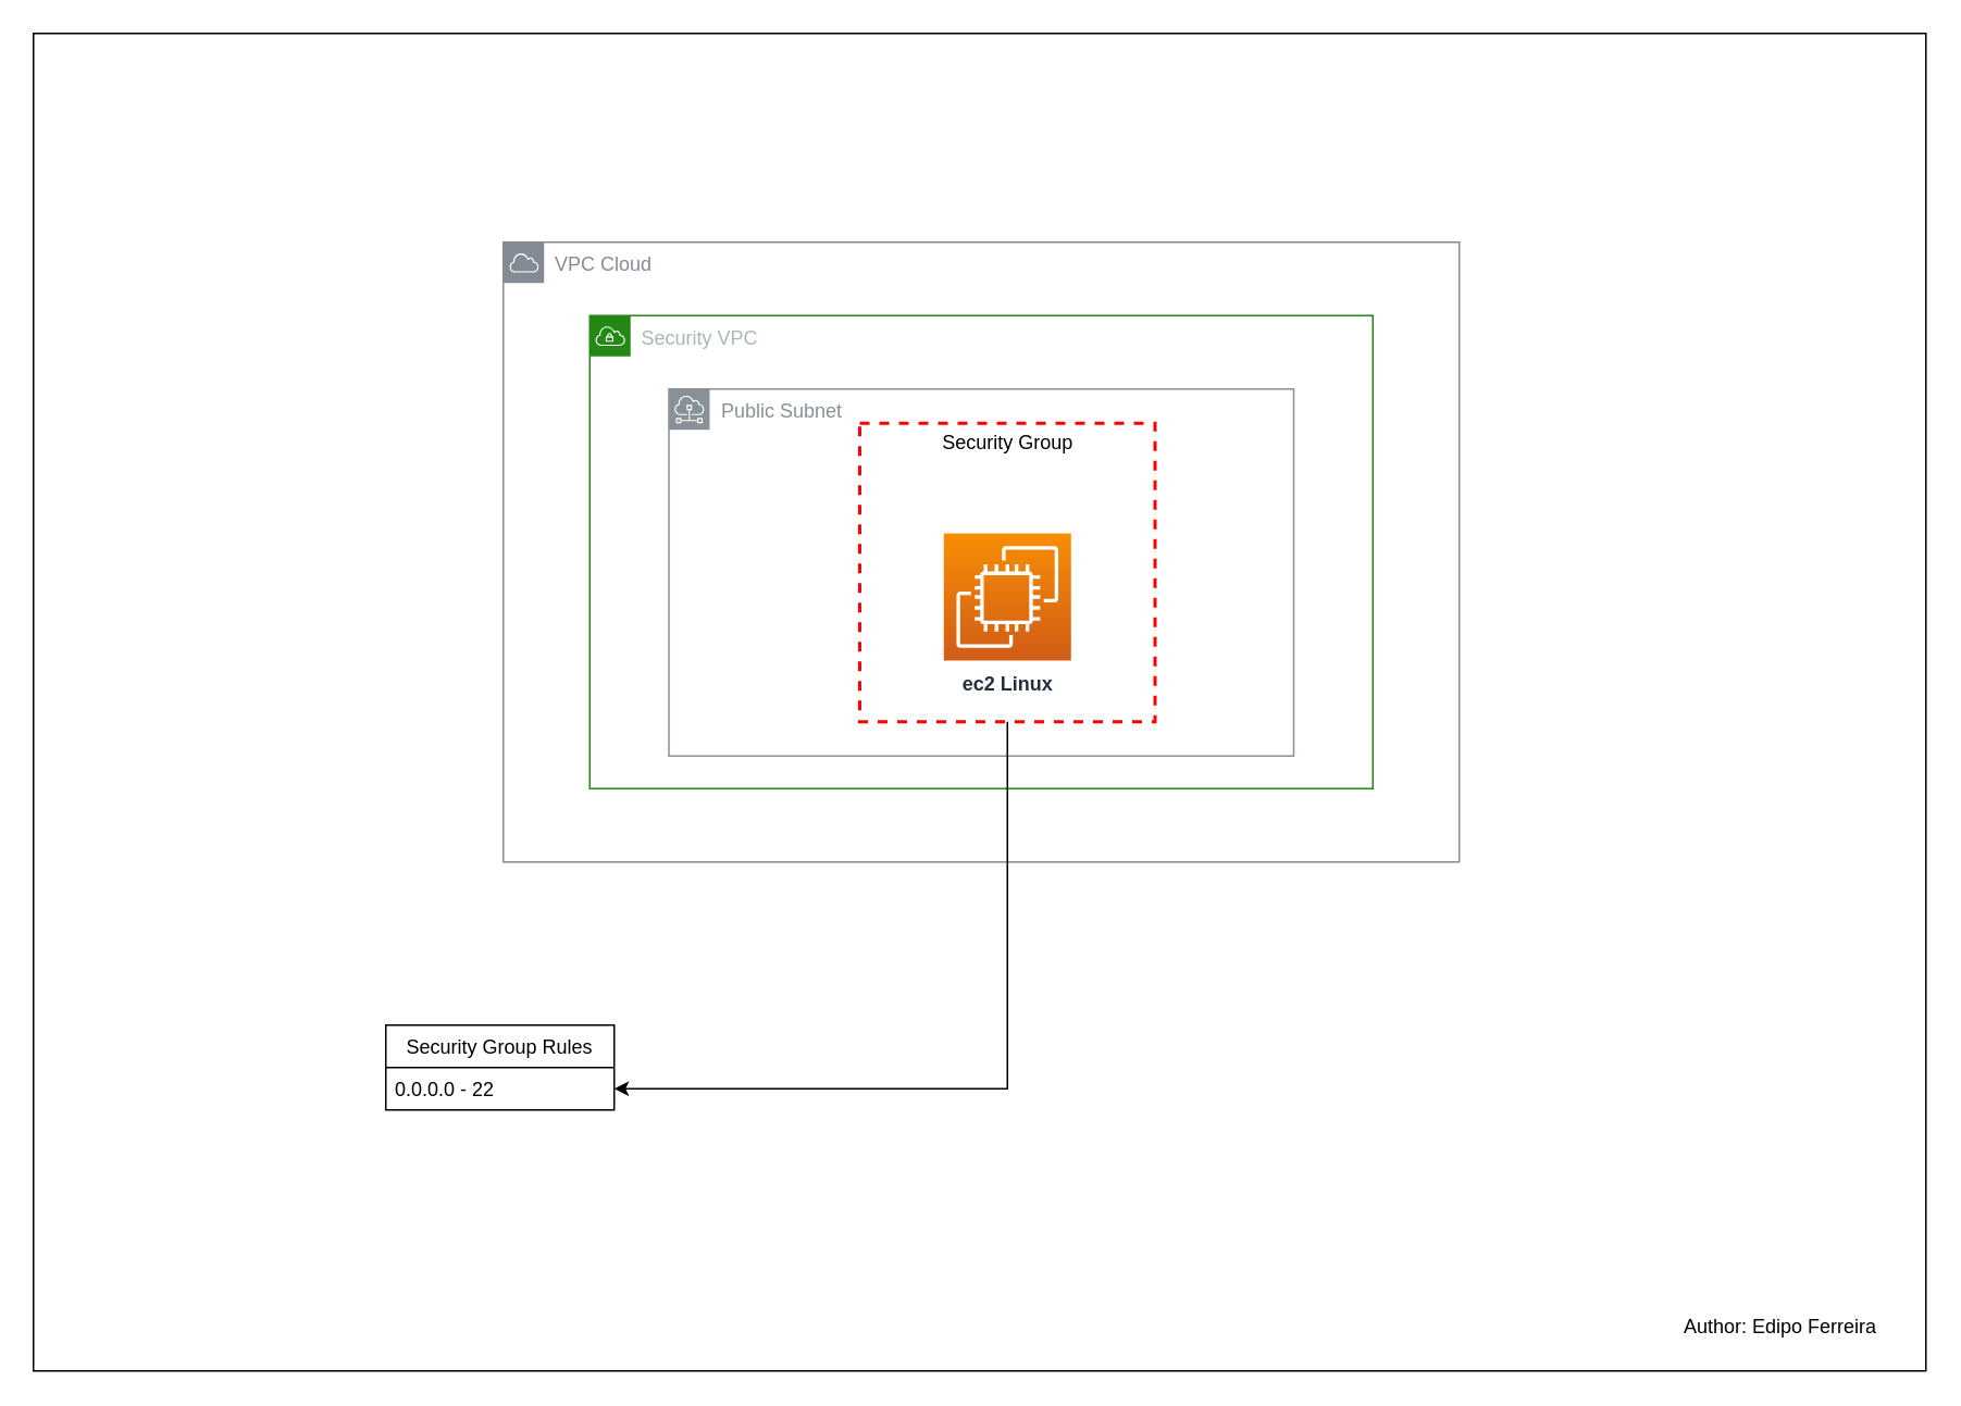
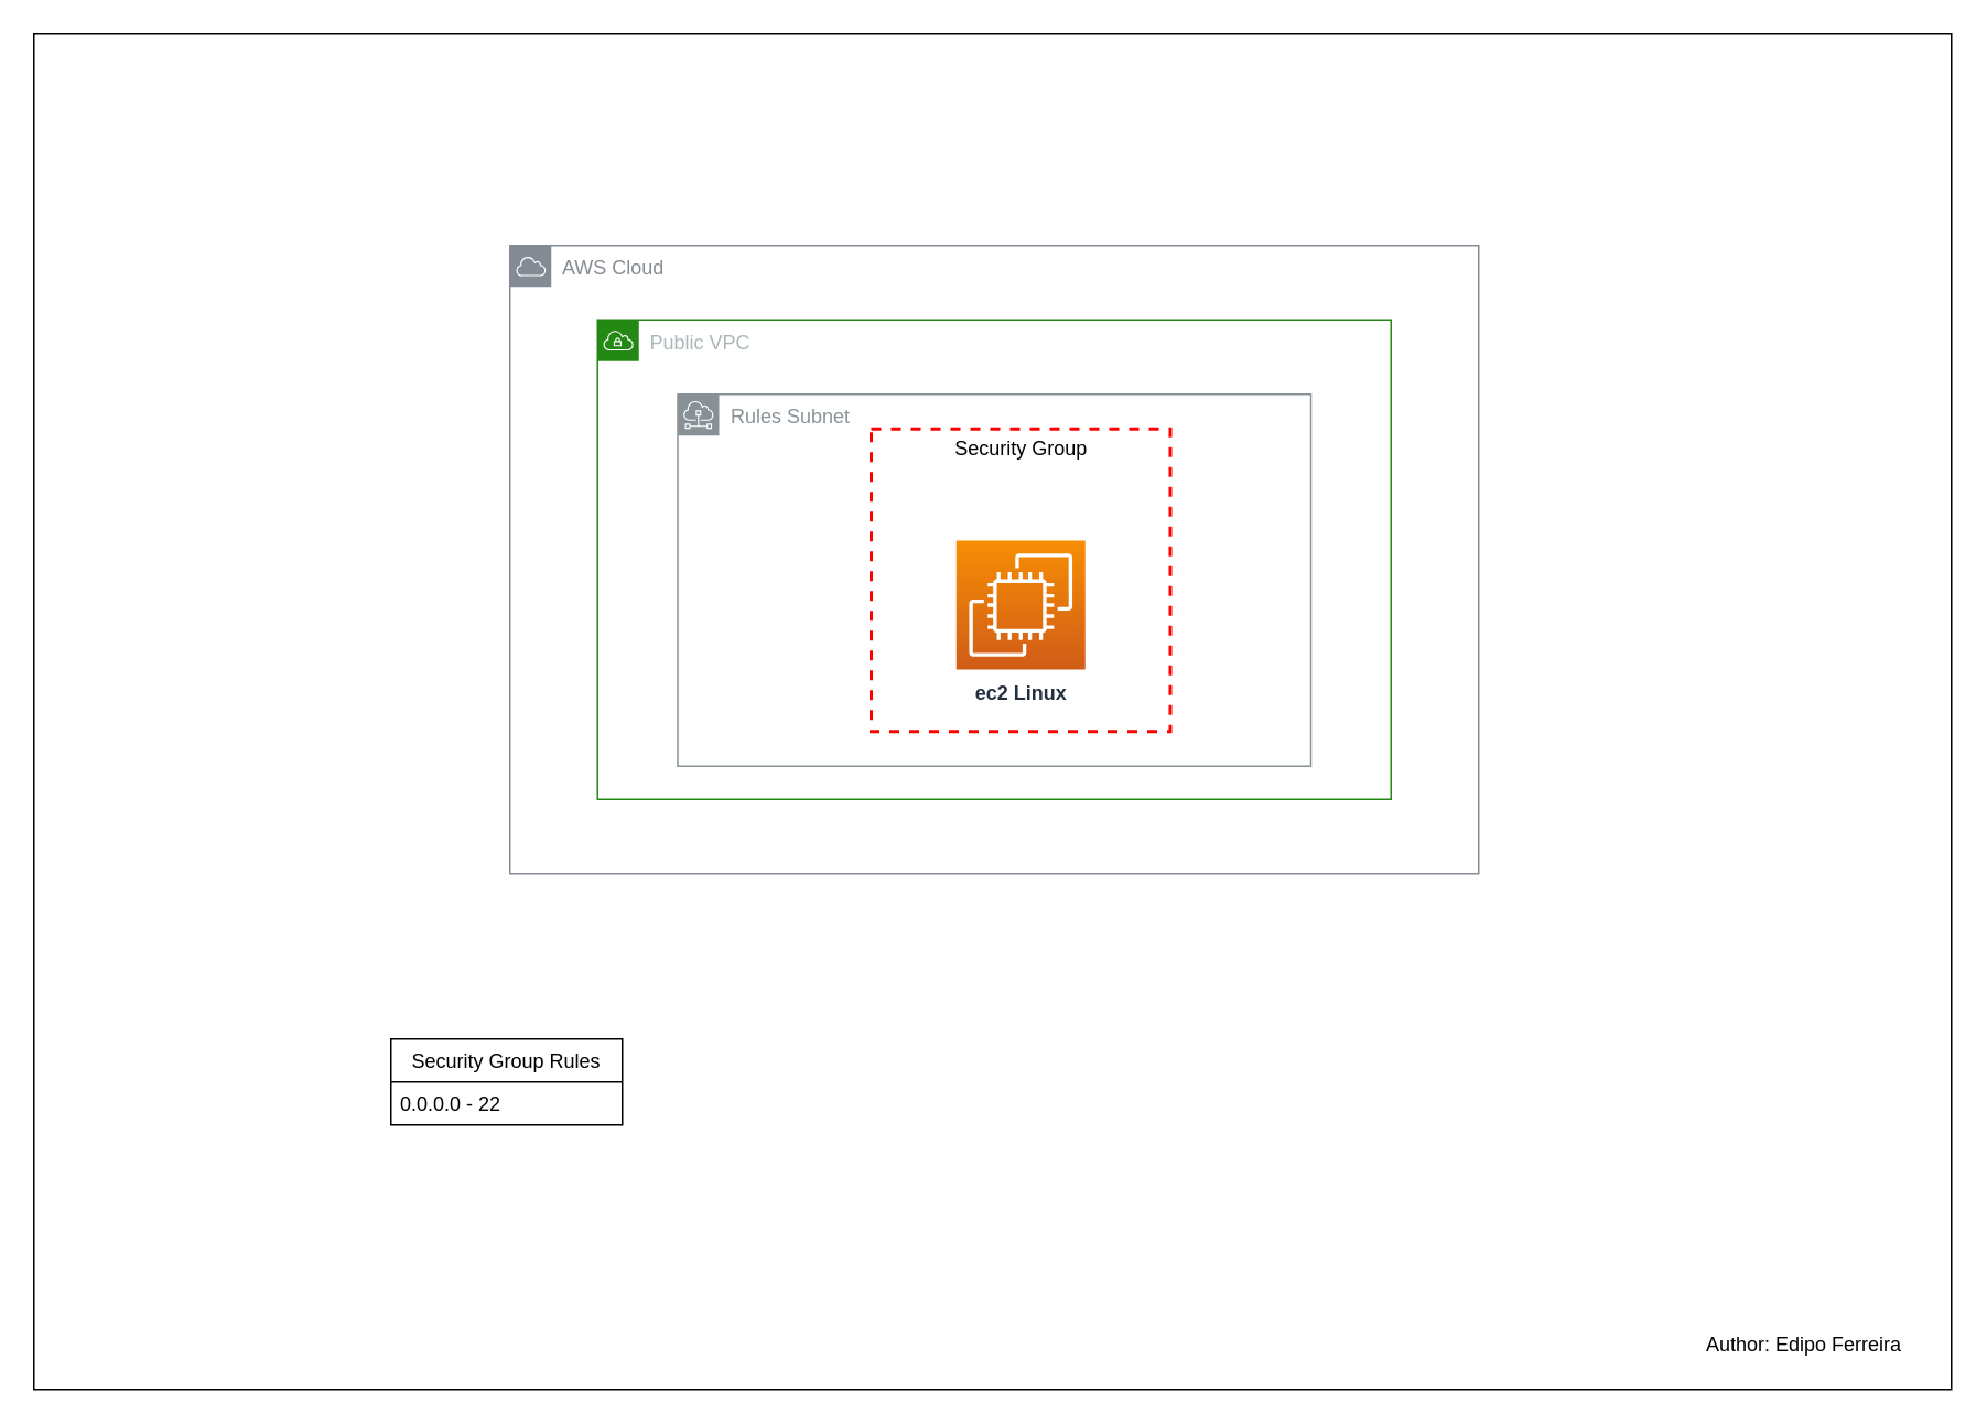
  <mxCell id="0" />
  <mxCell id="1" parent="0" />
  <mxCell id="2" value="" style="rounded=0;whiteSpace=wrap;html=1;" vertex="1" parent="1"><mxGeometry x="20" y="20" width="1160" height="820" as="geometry" /></mxCell>
- <mxCell id="3" value="VPC Cloud" style="sketch=0;outlineConnect=0;gradientColor=none;html=1;whiteSpace=wrap;fontSize=12;fontStyle=0;shape=mxgraph.aws4.group;grIcon=mxgraph.aws4.group_aws_cloud;strokeColor=#858B94;fillColor=none;verticalAlign=top;align=left;spacingLeft=30;fontColor=#858B94;dashed=0;flipV=0;flipH=0;container=1;expand=0;collapsible=0;" vertex="1" parent="1"><mxGeometry x="308" y="148" width="586" height="380" as="geometry" /></mxCell>
- <mxCell id="4" value="Security VPC" style="points=[[0,0],[0.25,0],[0.5,0],[0.75,0],[1,0],[1,0.25],[1,0.5],[1,0.75],[1,1],[0.75,1],[0.5,1],[0.25,1],[0,1],[0,0.75],[0,0.5],[0,0.25]];outlineConnect=0;gradientColor=none;html=1;whiteSpace=wrap;fontSize=12;fontStyle=0;container=1;pointerEvents=0;collapsible=0;recursiveResize=0;shape=mxgraph.aws4.group;grIcon=mxgraph.aws4.group_vpc;strokeColor=#248814;fillColor=none;verticalAlign=top;align=left;spacingLeft=30;fontColor=#AAB7B8;dashed=0;" vertex="1" parent="3"><mxGeometry x="53" y="45" width="480" height="290" as="geometry" /></mxCell>
- <mxCell id="5" value="Public Subnet" style="sketch=0;outlineConnect=0;gradientColor=none;html=1;whiteSpace=wrap;fontSize=12;fontStyle=0;shape=mxgraph.aws4.group;grIcon=mxgraph.aws4.group_subnet;strokeColor=#879196;fillColor=none;verticalAlign=top;align=left;spacingLeft=30;fontColor=#879196;dashed=0;" vertex="1" parent="3"><mxGeometry x="101.5" y="90" width="383" height="225" as="geometry" /></mxCell>
+ <mxCell id="3" value="AWS Cloud" style="sketch=0;outlineConnect=0;gradientColor=none;html=1;whiteSpace=wrap;fontSize=12;fontStyle=0;shape=mxgraph.aws4.group;grIcon=mxgraph.aws4.group_aws_cloud;strokeColor=#858B94;fillColor=none;verticalAlign=top;align=left;spacingLeft=30;fontColor=#858B94;dashed=0;flipV=0;flipH=0;container=1;expand=0;collapsible=0;" vertex="1" parent="1"><mxGeometry x="308" y="148" width="586" height="380" as="geometry" /></mxCell>
+ <mxCell id="4" value="Public VPC" style="points=[[0,0],[0.25,0],[0.5,0],[0.75,0],[1,0],[1,0.25],[1,0.5],[1,0.75],[1,1],[0.75,1],[0.5,1],[0.25,1],[0,1],[0,0.75],[0,0.5],[0,0.25]];outlineConnect=0;gradientColor=none;html=1;whiteSpace=wrap;fontSize=12;fontStyle=0;container=1;pointerEvents=0;collapsible=0;recursiveResize=0;shape=mxgraph.aws4.group;grIcon=mxgraph.aws4.group_vpc;strokeColor=#248814;fillColor=none;verticalAlign=top;align=left;spacingLeft=30;fontColor=#AAB7B8;dashed=0;" vertex="1" parent="3"><mxGeometry x="53" y="45" width="480" height="290" as="geometry" /></mxCell>
+ <mxCell id="5" value="Rules Subnet" style="sketch=0;outlineConnect=0;gradientColor=none;html=1;whiteSpace=wrap;fontSize=12;fontStyle=0;shape=mxgraph.aws4.group;grIcon=mxgraph.aws4.group_subnet;strokeColor=#879196;fillColor=none;verticalAlign=top;align=left;spacingLeft=30;fontColor=#879196;dashed=0;" vertex="1" parent="3"><mxGeometry x="101.5" y="90" width="383" height="225" as="geometry" /></mxCell>
  <mxCell id="6" value="Security Group" style="fontStyle=0;verticalAlign=top;align=center;spacingTop=-2;fillColor=none;rounded=0;whiteSpace=wrap;html=1;strokeColor=#FF0000;strokeWidth=2;dashed=1;container=1;collapsible=0;expand=0;recursiveResize=0;" vertex="1" parent="3"><mxGeometry x="218.5" y="111" width="181" height="183" as="geometry" /></mxCell>
  <mxCell id="7" value="ec2 Linux" style="sketch=0;points=[[0,0,0],[0.25,0,0],[0.5,0,0],[0.75,0,0],[1,0,0],[0,1,0],[0.25,1,0],[0.5,1,0],[0.75,1,0],[1,1,0],[0,0.25,0],[0,0.5,0],[0,0.75,0],[1,0.25,0],[1,0.5,0],[1,0.75,0]];outlineConnect=0;fontColor=#232F3E;gradientColor=#F78E04;gradientDirection=north;fillColor=#D05C17;strokeColor=#ffffff;dashed=0;verticalLabelPosition=bottom;verticalAlign=top;align=center;html=1;fontSize=12;fontStyle=1;aspect=fixed;shape=mxgraph.aws4.resourceIcon;resIcon=mxgraph.aws4.ec2;" vertex="1" parent="3"><mxGeometry x="270" y="178.5" width="78" height="78" as="geometry" /></mxCell>
  <mxCell id="8" value="Security Group Rules" style="swimlane;fontStyle=0;childLayout=stackLayout;horizontal=1;startSize=26;fillColor=none;horizontalStack=0;resizeParent=1;resizeParentMax=0;resizeLast=0;collapsible=0;marginBottom=0;" vertex="1" parent="1"><mxGeometry x="236" y="628" width="140" height="52" as="geometry" /></mxCell>
  <mxCell id="9" value="0.0.0.0 - 22" style="text;strokeColor=none;fillColor=none;align=left;verticalAlign=top;spacingLeft=4;spacingRight=4;overflow=hidden;rotatable=0;points=[[0,0.5],[1,0.5]];portConstraint=eastwest;" vertex="1" parent="8"><mxGeometry y="26" width="140" height="26" as="geometry" /></mxCell>
- <mxCell id="10" style="edgeStyle=orthogonalEdgeStyle;rounded=0;orthogonalLoop=1;jettySize=auto;html=1;entryX=1;entryY=0.5;entryDx=0;entryDy=0;" edge="1" parent="1" source="6" target="9"><mxGeometry relative="1" as="geometry" /></mxCell>
  <mxCell id="11" value="Author: Edipo Ferreira" style="text;html=1;strokeColor=none;fillColor=none;align=center;verticalAlign=middle;whiteSpace=wrap;rounded=0;" vertex="1" parent="1"><mxGeometry x="1021" y="798" width="140" height="30" as="geometry" /></mxCell>
